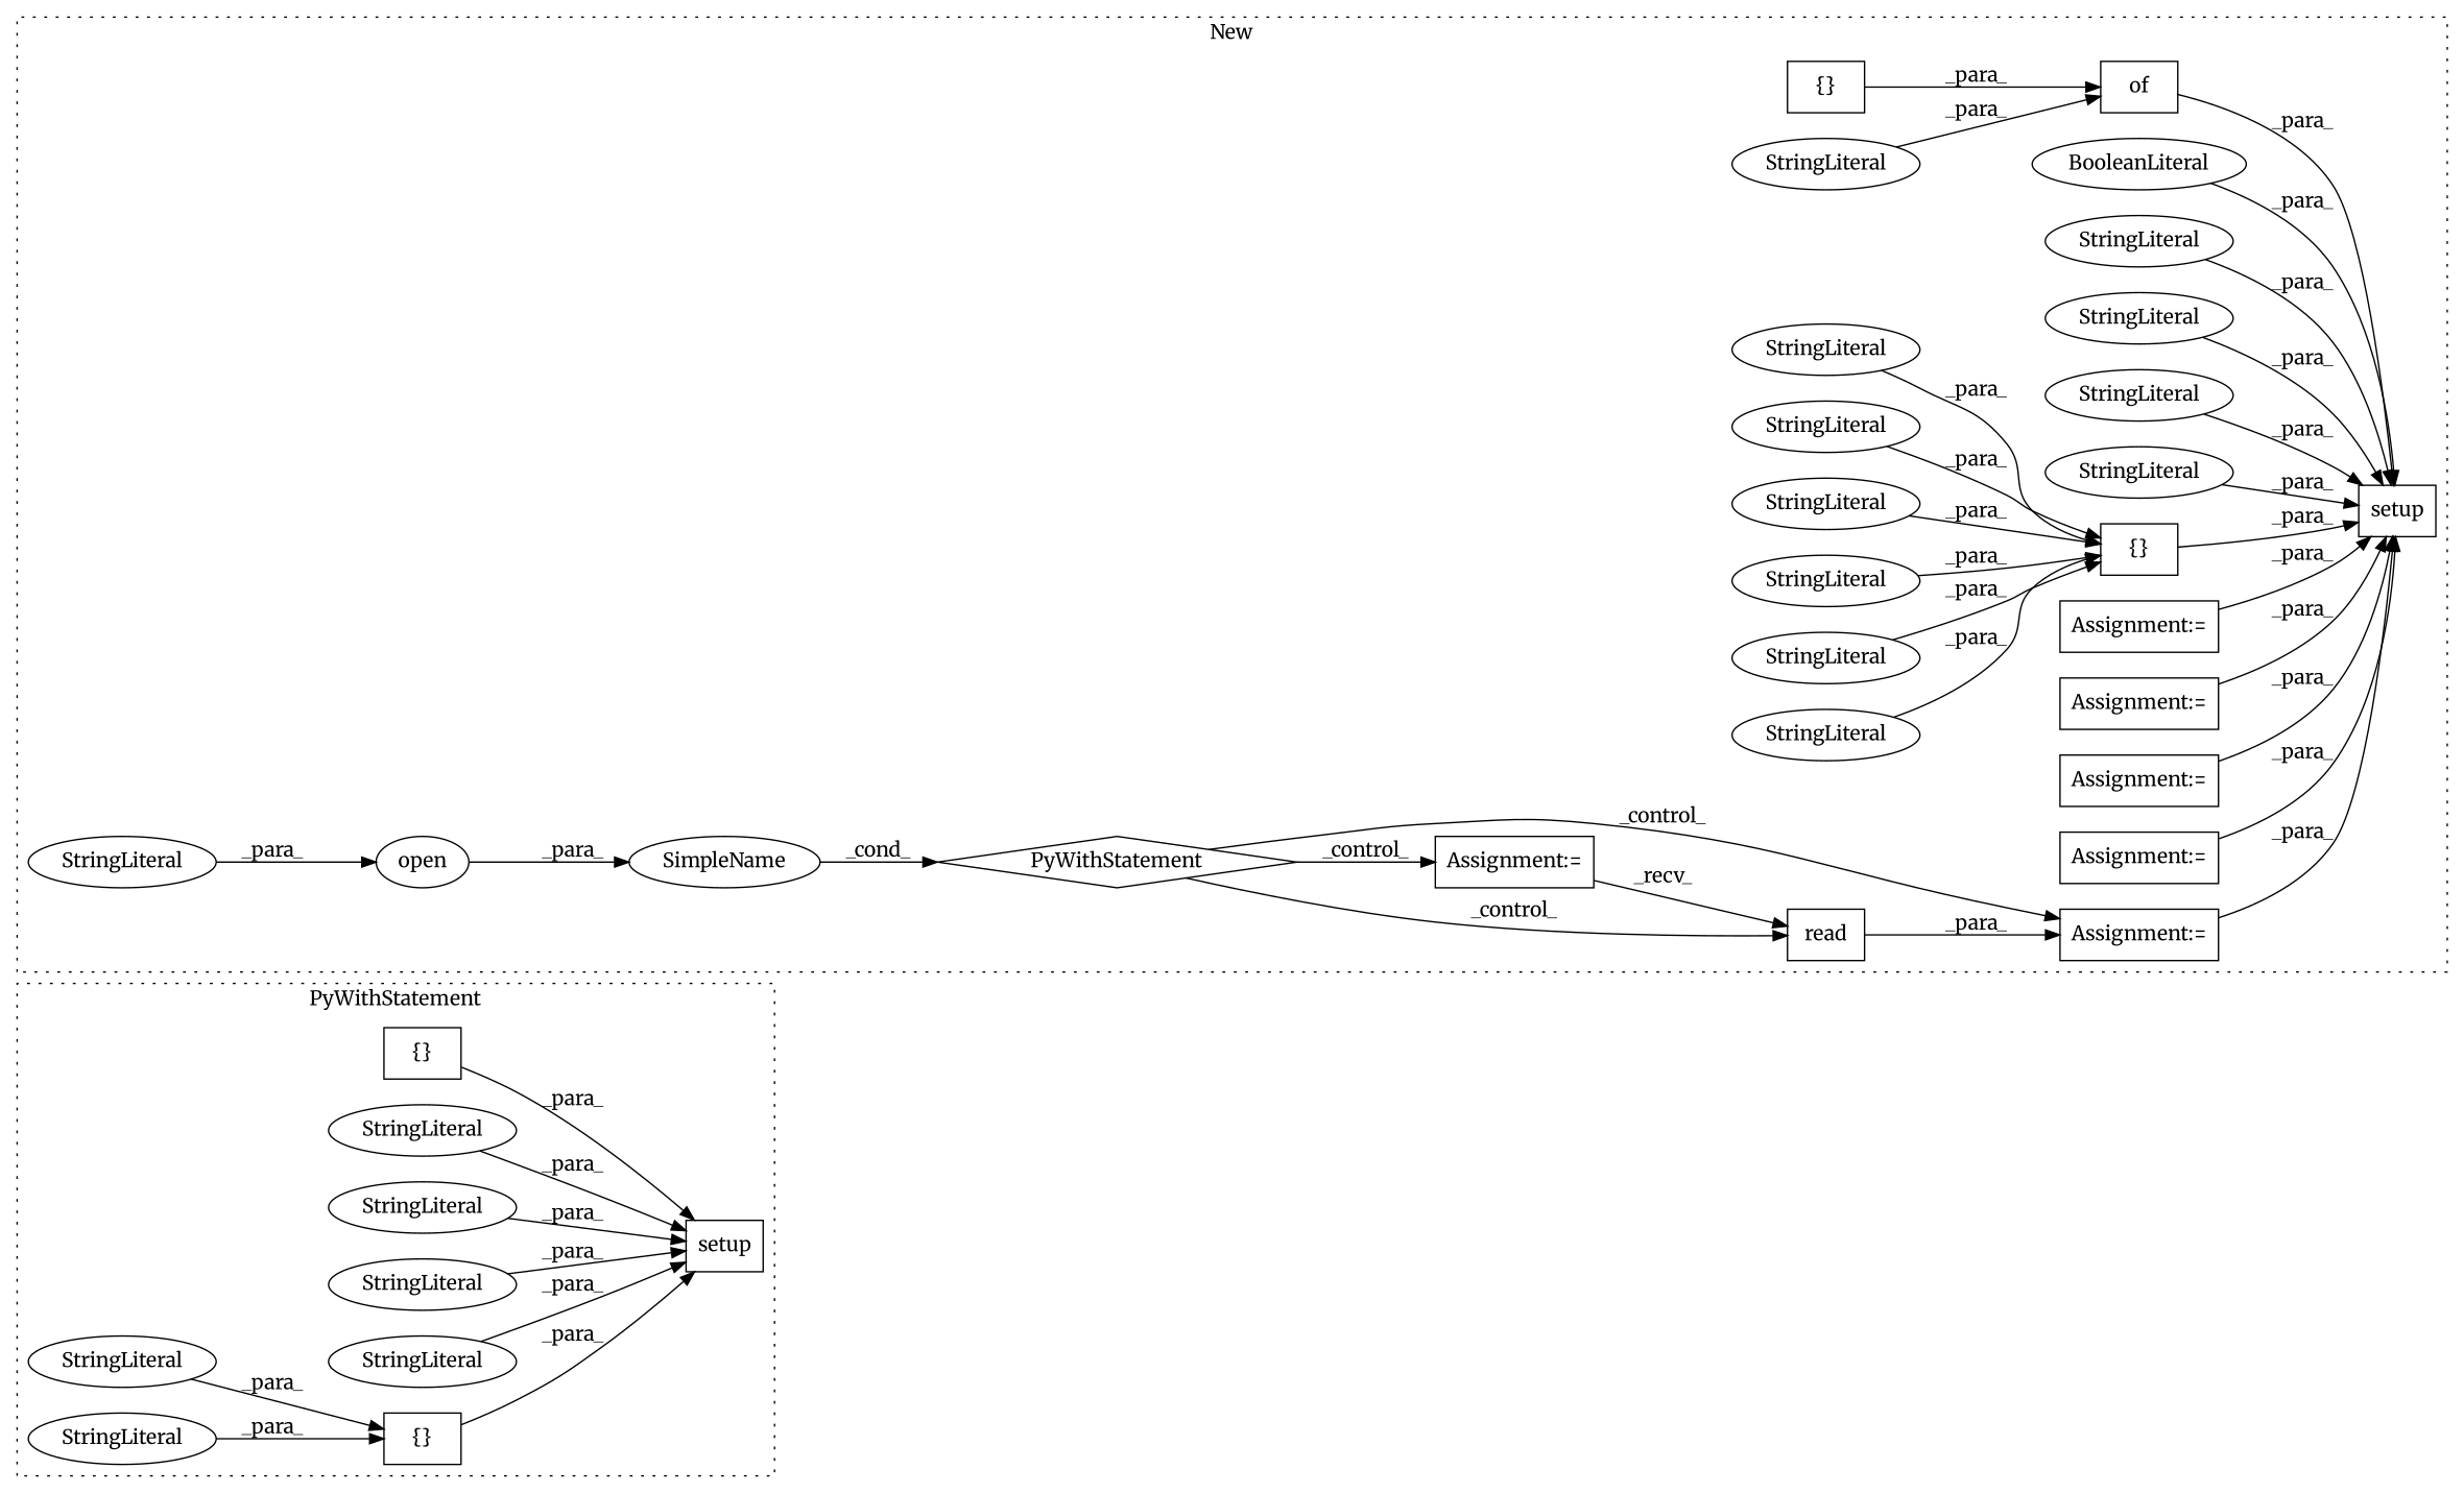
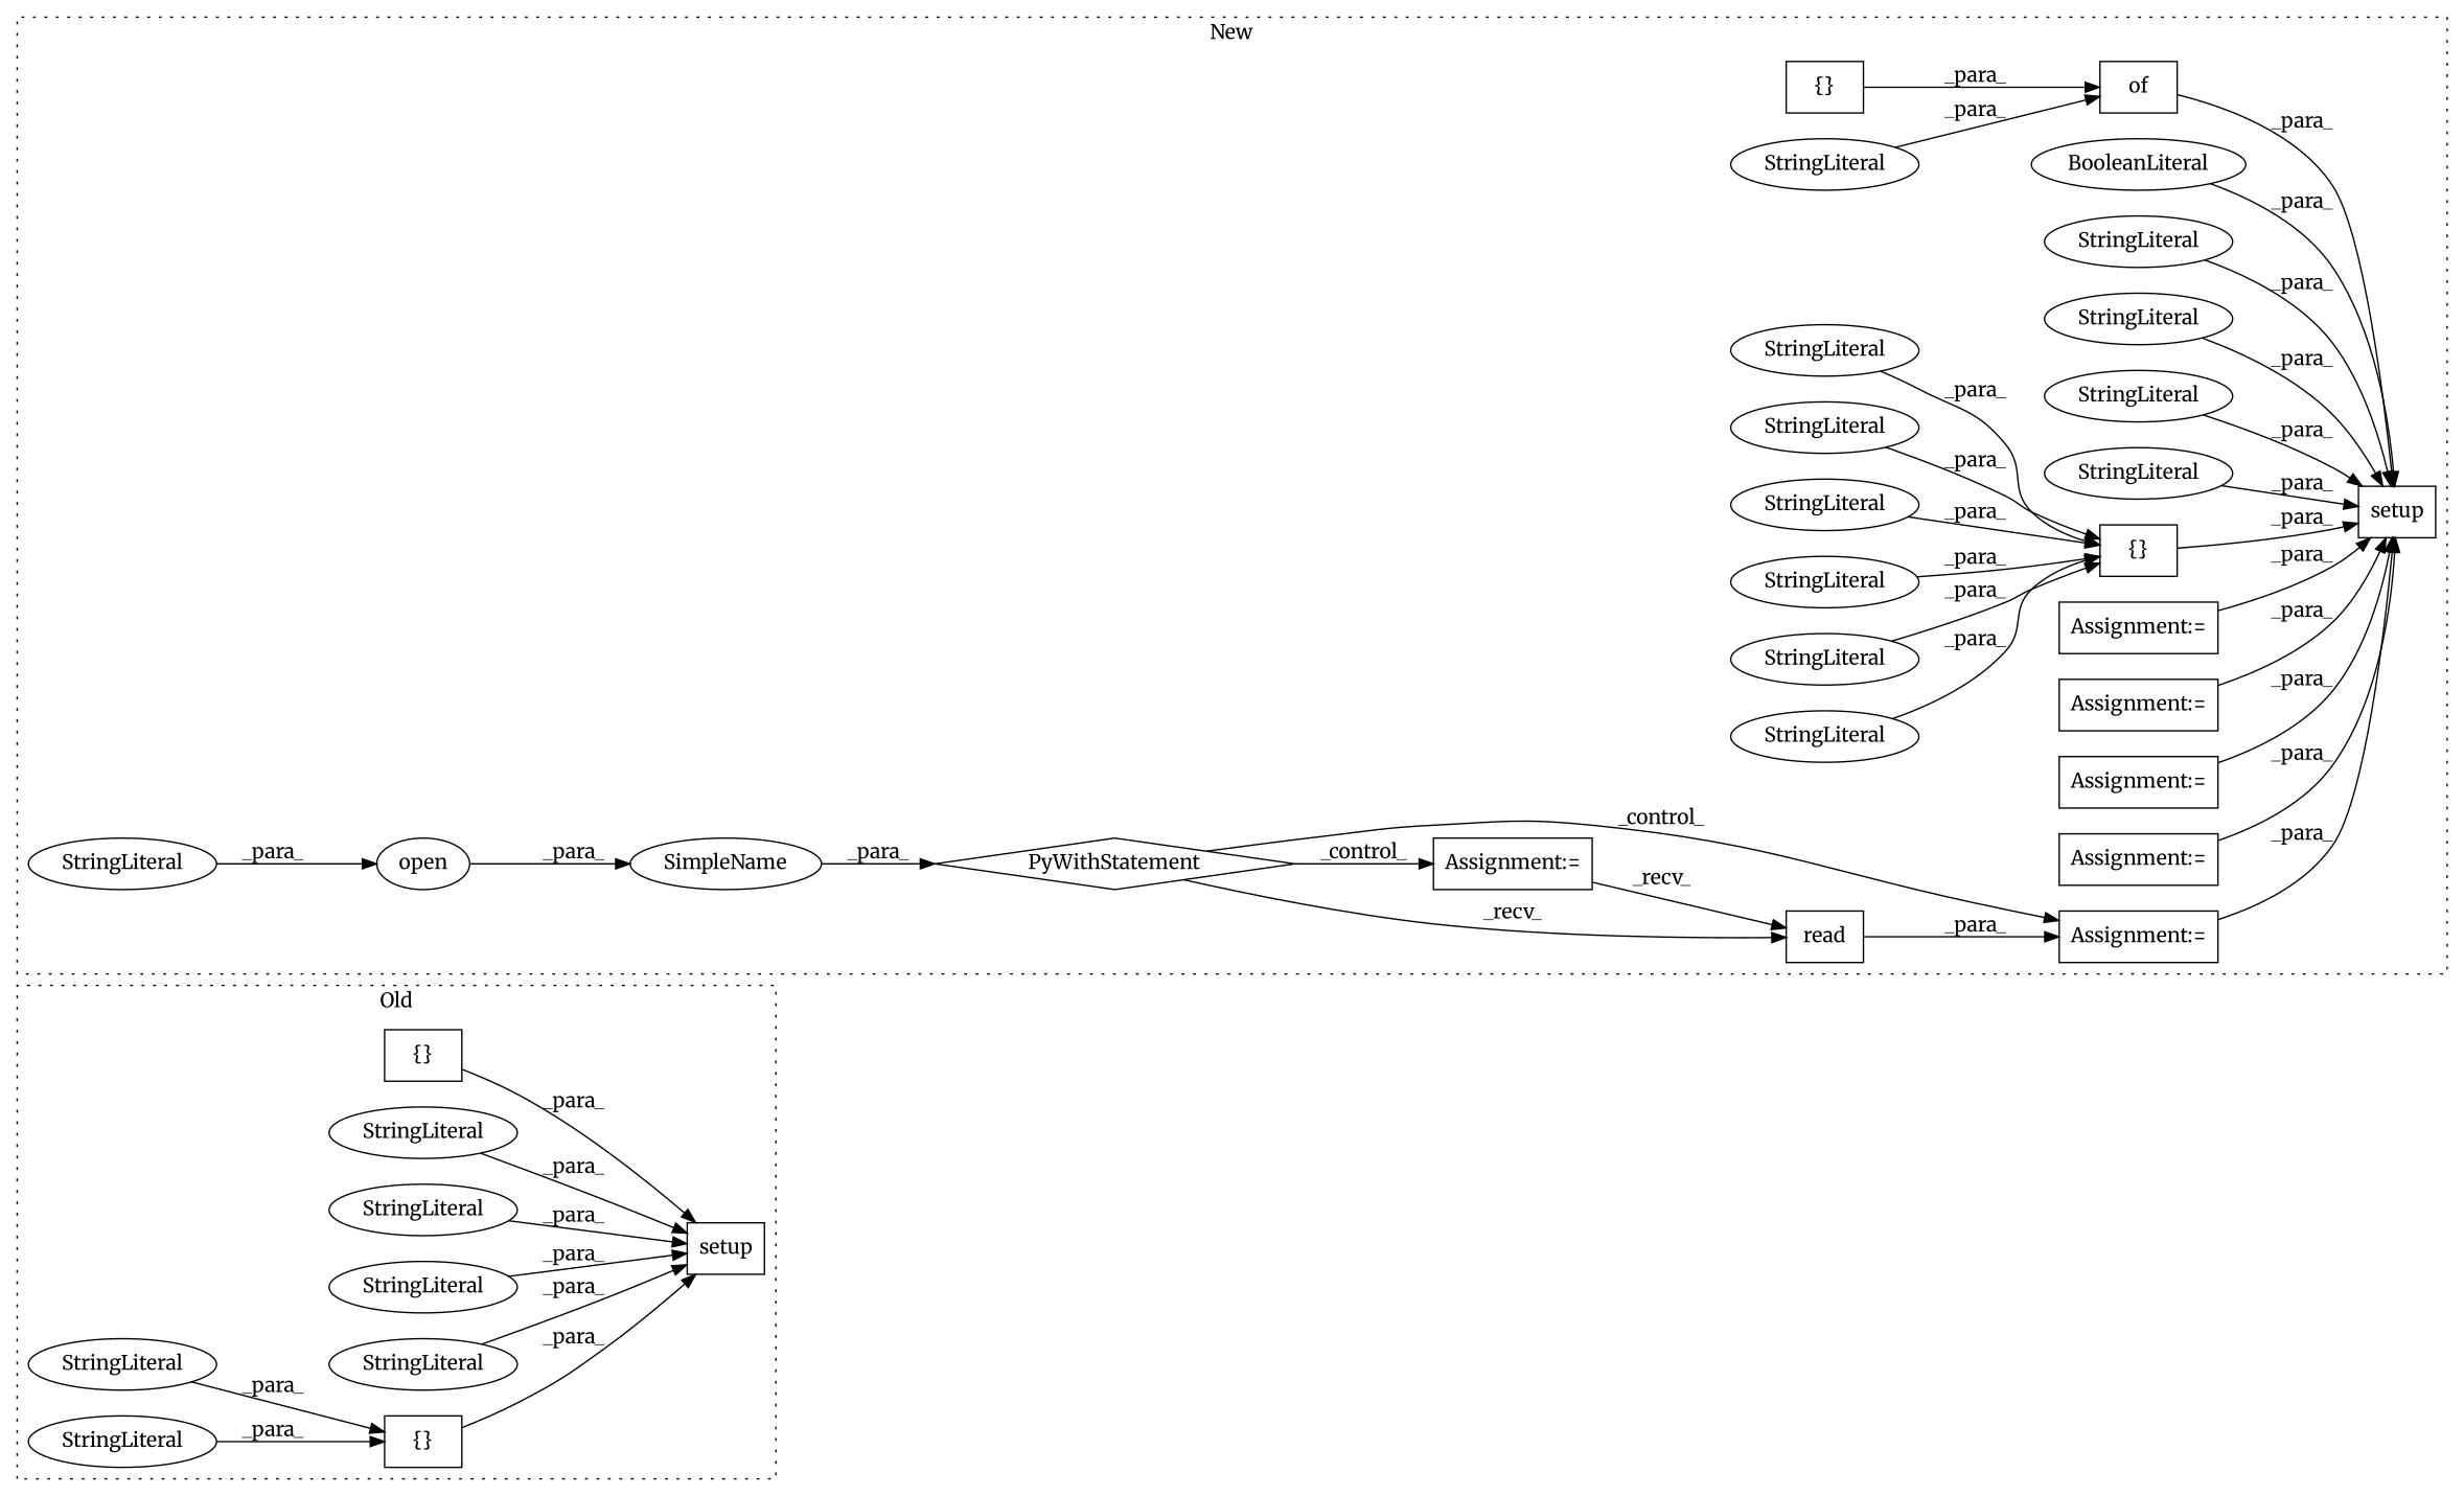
  digraph {
    fontname=Merriweather
    rankdir=LR
    node [a=45 fontname=Merriweather l=12 shape=ellipse]
    edge [fontname=Merriweather]
    n1 [a=32 l="6,1" label=setup s="116,320" shape=box]
    n2 [a=4 l=2 label="{}" s=301 shape=box]
    n3 [label=StringLiteral s=179]
    n4 [l=8 label=StringLiteral s=135]
    n5 [label=StringLiteral s=122]
    n6 [l=34 label=StringLiteral s=144]
    n7 [a=4 l="1,1" label="{}" s="204,220" shape=box]
    n8 [l=7 label=StringLiteral s=205]
    n9 [l=7 label=StringLiteral s=213]
    n10 [a=32 l="3,1" label=of s="547,634" shape=box]
    n11 [a=4 l="1,1" label="{}" s="601,633" shape=box]
    n12 [l=7 label=StringLiteral s=550]
    n13 [a=32 l="6,1" label=setup s="746,1220" shape=box]
    n14 [a=32 l=6 label=read s=717 shape=box]
    n15 [a=9 l=4 label=BooleanLiteral s=851]
    n16 [l=15 label=StringLiteral s=785]
    n17 [l=15 label=StringLiteral s=835]
    n18 [label=StringLiteral s=805]
    n19 [label=StringLiteral s=752]
    n20 [a=42 label=SimpleName l=""]
    n21 [a=104 l="10,2" label=PyWithStatement s="641,672" shape=diamond]
    n22 [a=4 l="1,1" label="{}" s="956,1219" shape=box]
    n23 [l=33 label=StringLiteral s=1032]
    n24 [l=36 label=StringLiteral s=995]
    n25 [l=39 label=StringLiteral s=1066]
    n26 [l=52 label=StringLiteral s=1106]
    n27 [l=60 label=StringLiteral s=1159]
    n28 [l=37 label=StringLiteral s=957]
    n29 [a=7 l=2 label="Assignment:=" s=687 shape=box]
    n30 [a=7 l=1 label="Assignment:=" s=280 shape=box]
    n31 [a=7 l=1 label="Assignment:=" s=713 shape=box]
    n32 [a=7 l=16 label="Assignment:=" s=208 shape=box]
    n33 [a=7 l=1 label="Assignment:=" s=395 shape=box]
    n34 [a=7 l=1 label="Assignment:=" s=337 shape=box]
    n35 [a=32 l="5,1" label=open s="651,671"]
    n36 [l=3 label=StringLiteral s=668]
    subgraph cluster_1 {
-     label=PyWithStatement
+     label=Old
      style=dotted
      n1
      n2
      n3
      n4
      n5
      n6
      n7
      n8
      n9
    }
    subgraph cluster_2 {
      label=New
      style=dotted
      n10
      n11
      n12
      n13
      n14
      n15
      n16
      n17
      n18
      n19
      n20
      n21
      n22
      n23
      n24
      n25
      n26
      n27
      n28
      n29
      n30
      n31
      n32
      n33
      n34
      n35
      n36
    }
    n2 -> n1 [label=_para_]
    n3 -> n1 [label=_para_]
    n4 -> n1 [label=_para_]
    n5 -> n1 [label=_para_]
    n6 -> n1 [label=_para_]
    n7 -> n1 [label=_para_]
    n8 -> n7 [label=_para_]
    n9 -> n7 [label=_para_]
    n10 -> n13 [label=_para_]
    n11 -> n10 [label=_para_]
    n12 -> n10 [label=_para_]
    n14 -> n31 [label=_para_]
    n15 -> n13 [label=_para_]
    n16 -> n13 [label=_para_]
    n17 -> n13 [label=_para_]
    n18 -> n13 [label=_para_]
    n19 -> n13 [label=_para_]
-   n20 -> n21 [label=_cond_]
-   n21 -> n14 [label=_control_]
+   n20 -> n21 [label=_para_]
+   n21 -> n14 [label=_recv_]
    n21 -> n29 [label=_control_]
    n21 -> n31 [label=_control_]
    n22 -> n13 [label=_para_]
    n23 -> n22 [label=_para_]
    n24 -> n22 [label=_para_]
    n25 -> n22 [label=_para_]
    n26 -> n22 [label=_para_]
    n27 -> n22 [label=_para_]
    n28 -> n22 [label=_para_]
    n29 -> n14 [label=_recv_]
    n30 -> n13 [label=_para_]
    n31 -> n13 [label=_para_]
    n32 -> n13 [label=_para_]
    n33 -> n13 [label=_para_]
    n34 -> n13 [label=_para_]
    n35 -> n20 [label=_para_]
    n36 -> n35 [label=_para_]
  }
